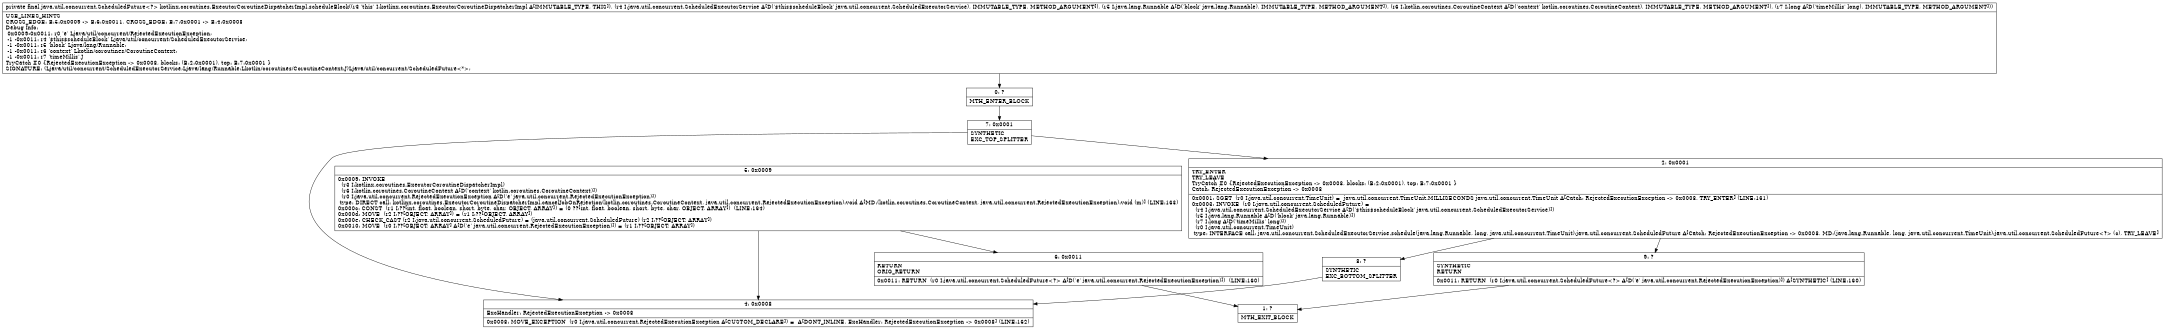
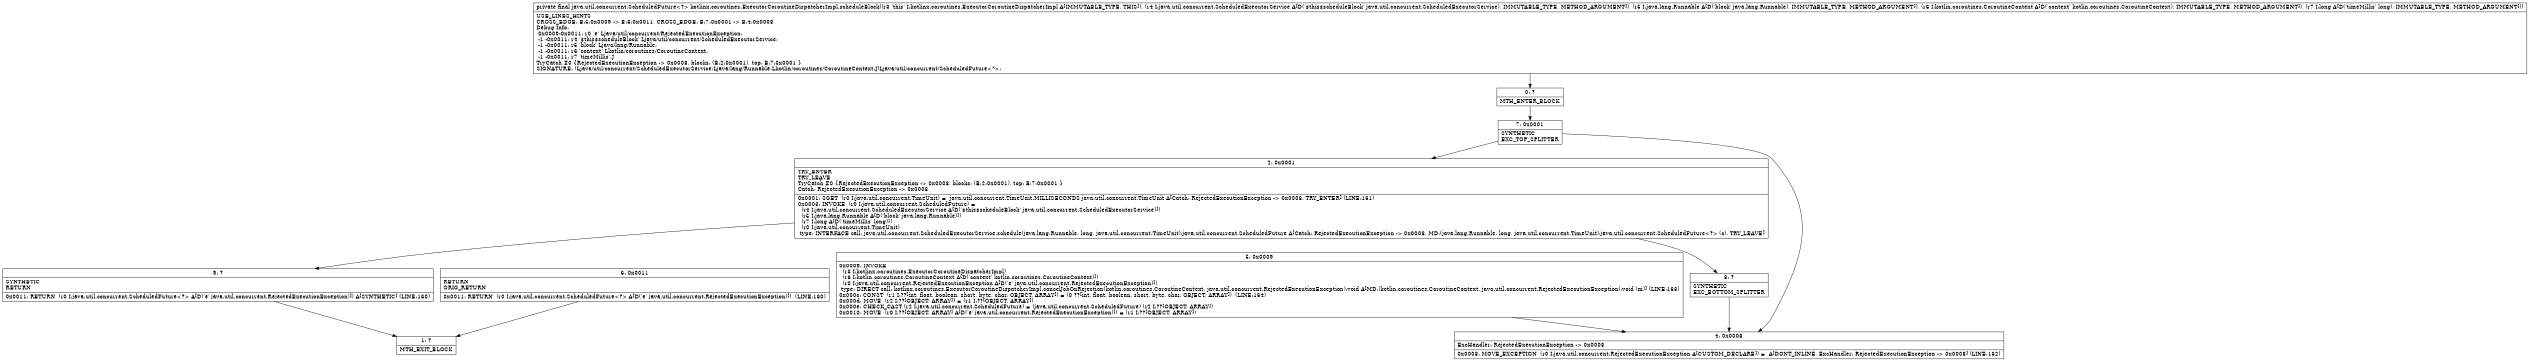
  digraph {
    node [shape=record]
    n1 [label="{0\:\ ?|MTH_ENTER_BLOCK\l}"]
    n2 [label="{7\:\ 0x0001|SYNTHETIC\lEXC_TOP_SPLITTER\l}"]
    n3 [label="{2\:\ 0x0001|TRY_ENTER\lTRY_LEAVE\lTryCatch #0 \{RejectedExecutionException \-\> 0x0008, blocks: (B:2:0x0001), top: B:7:0x0001 \}\lCatch: RejectedExecutionException \-\> 0x0008\l|0x0001: SGET  (r0 I:java.util.concurrent.TimeUnit) =  java.util.concurrent.TimeUnit.MILLISECONDS java.util.concurrent.TimeUnit A[Catch: RejectedExecutionException \-\> 0x0008, TRY_ENTER] (LINE:161)\l0x0003: INVOKE  (r0 I:java.util.concurrent.ScheduledFuture) = \l  (r4 I:java.util.concurrent.ScheduledExecutorService A[D('$this$scheduleBlock' java.util.concurrent.ScheduledExecutorService)])\l  (r5 I:java.lang.Runnable A[D('block' java.lang.Runnable)])\l  (r7 I:long A[D('timeMillis' long)])\l  (r0 I:java.util.concurrent.TimeUnit)\l type: INTERFACE call: java.util.concurrent.ScheduledExecutorService.schedule(java.lang.Runnable, long, java.util.concurrent.TimeUnit):java.util.concurrent.ScheduledFuture A[Catch: RejectedExecutionException \-\> 0x0008, MD:(java.lang.Runnable, long, java.util.concurrent.TimeUnit):java.util.concurrent.ScheduledFuture\<?\> (c), TRY_LEAVE]\l}"]
    n4 [label="{4\:\ 0x0008|ExcHandler: RejectedExecutionException \-\> 0x0008\l|0x0008: MOVE_EXCEPTION  (r0 I:java.util.concurrent.RejectedExecutionException A[CUSTOM_DECLARE]) =  A[DONT_INLINE, ExcHandler: RejectedExecutionException \-\> 0x0008] (LINE:162)\l}"]
    n5 [label="{8\:\ ?|SYNTHETIC\lEXC_BOTTOM_SPLITTER\l}"]
    n6 [label="{9\:\ ?|SYNTHETIC\lRETURN\l|0x0011: RETURN  (r0 I:java.util.concurrent.ScheduledFuture\<?\> A[D('e' java.util.concurrent.RejectedExecutionException)]) A[SYNTHETIC] (LINE:160)\l}"]
    n7 [label="{1\:\ ?|MTH_EXIT_BLOCK\l}"]
    n8 [label="{5\:\ 0x0009|0x0009: INVOKE  \l  (r3 I:kotlinx.coroutines.ExecutorCoroutineDispatcherImpl)\l  (r6 I:kotlin.coroutines.CoroutineContext A[D('context' kotlin.coroutines.CoroutineContext)])\l  (r0 I:java.util.concurrent.RejectedExecutionException A[D('e' java.util.concurrent.RejectedExecutionException)])\l type: DIRECT call: kotlinx.coroutines.ExecutorCoroutineDispatcherImpl.cancelJobOnRejection(kotlin.coroutines.CoroutineContext, java.util.concurrent.RejectedExecutionException):void A[MD:(kotlin.coroutines.CoroutineContext, java.util.concurrent.RejectedExecutionException):void (m)] (LINE:163)\l0x000c: CONST  (r1 I:??[int, float, boolean, short, byte, char, OBJECT, ARRAY]) = (0 ??[int, float, boolean, short, byte, char, OBJECT, ARRAY])  (LINE:164)\l0x000d: MOVE  (r2 I:??[OBJECT, ARRAY]) = (r1 I:??[OBJECT, ARRAY]) \l0x000e: CHECK_CAST (r2 I:java.util.concurrent.ScheduledFuture) = (java.util.concurrent.ScheduledFuture) (r2 I:??[OBJECT, ARRAY]) \l0x0010: MOVE  (r0 I:??[OBJECT, ARRAY] A[D('e' java.util.concurrent.RejectedExecutionException)]) = (r1 I:??[OBJECT, ARRAY]) \l}"]
    n9 [label="{6\:\ 0x0011|RETURN\lORIG_RETURN\l|0x0011: RETURN  (r0 I:java.util.concurrent.ScheduledFuture\<?\> A[D('e' java.util.concurrent.RejectedExecutionException)])  (LINE:160)\l}"]
    n10 [label="{private final java.util.concurrent.ScheduledFuture\<?\> kotlinx.coroutines.ExecutorCoroutineDispatcherImpl.scheduleBlock((r3 'this' I:kotlinx.coroutines.ExecutorCoroutineDispatcherImpl A[IMMUTABLE_TYPE, THIS]), (r4 I:java.util.concurrent.ScheduledExecutorService A[D('$this$scheduleBlock' java.util.concurrent.ScheduledExecutorService), IMMUTABLE_TYPE, METHOD_ARGUMENT]), (r5 I:java.lang.Runnable A[D('block' java.lang.Runnable), IMMUTABLE_TYPE, METHOD_ARGUMENT]), (r6 I:kotlin.coroutines.CoroutineContext A[D('context' kotlin.coroutines.CoroutineContext), IMMUTABLE_TYPE, METHOD_ARGUMENT]), (r7 I:long A[D('timeMillis' long), IMMUTABLE_TYPE, METHOD_ARGUMENT]))  | USE_LINES_HINTS\lCROSS_EDGE: B:5:0x0009 \-\> B:6:0x0011, CROSS_EDGE: B:7:0x0001 \-\> B:4:0x0008\lDebug Info:\l  0x0009\-0x0011: r0 'e' Ljava\/util\/concurrent\/RejectedExecutionException;\l  \-1 \-0x0011: r4 '$this$scheduleBlock' Ljava\/util\/concurrent\/ScheduledExecutorService;\l  \-1 \-0x0011: r5 'block' Ljava\/lang\/Runnable;\l  \-1 \-0x0011: r6 'context' Lkotlin\/coroutines\/CoroutineContext;\l  \-1 \-0x0011: r7 'timeMillis' J\lTryCatch #0 \{RejectedExecutionException \-\> 0x0008, blocks: (B:2:0x0001), top: B:7:0x0001 \}\lSIGNATURE: (Ljava\/util\/concurrent\/ScheduledExecutorService;Ljava\/lang\/Runnable;Lkotlin\/coroutines\/CoroutineContext;J)Ljava\/util\/concurrent\/ScheduledFuture\<*\>;\l}"]
    n1 -> n2
    n2 -> n3
    n2 -> n4
    n3 -> n5
    n3 -> n6
    n5 -> n4
    n6 -> n7
    n8 -> n4
-   n8 -> n9
    n9 -> n7
    n10 -> n1
  }
